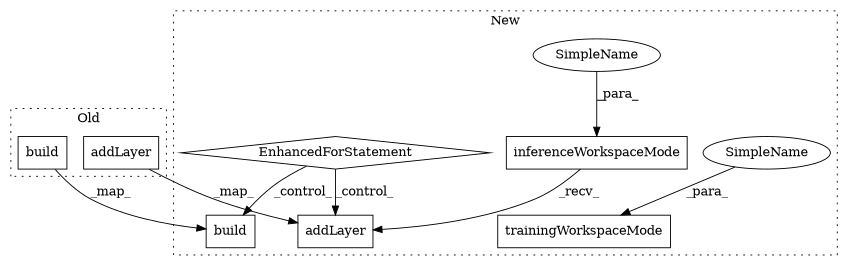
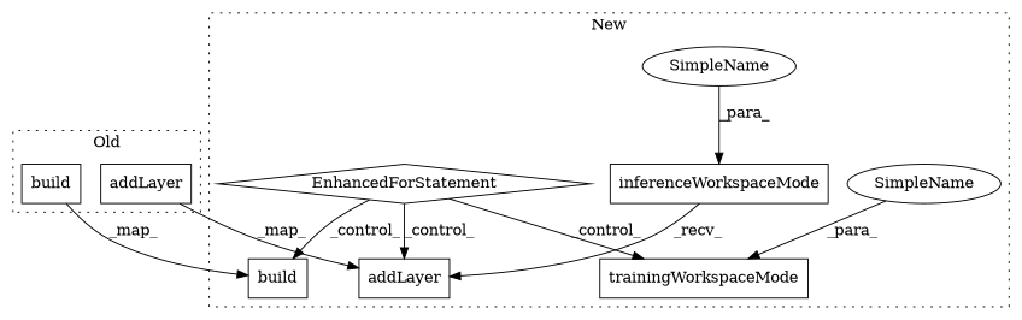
  digraph {
    node [a=32 l="9,1" shape=box]
    n1 [label=addLayer s="2773,2823"]
    n2 [l=7 label=build s=3001]
    n3 [label=addLayer s="3108,3158"]
    n4 [a=70 l="4,2" label=EnhancedForStatement s="2441,2527" shape=diamond]
    n5 [l="22,1" label=trainingWorkspaceMode s="3589,3614"]
    n6 [l="23,1" label=inferenceWorkspaceMode s="2790,2816"]
    n7 [l=7 label=build s=4244]
    n8 [a=42 l=3 label=SimpleName s=2813 shape=ellipse]
    n9 [a=42 l=3 label=SimpleName s=3611 shape=ellipse]
    subgraph cluster_1 {
      label=Old
      style=dotted
      n1
      n2
    }
    subgraph cluster_2 {
      label=New
      style=dotted
      n3
      n4
      n5
      n6
      n7
      n8
      n9
    }
    n1 -> n3 [label=_map_]
    n2 -> n7 [label=_map_]
    n4 -> n3 [label=_control_]
+   n4 -> n5 [label=_control_]
    n4 -> n7 [label=_control_]
    n6 -> n3 [label=_recv_]
    n8 -> n6 [label=_para_]
    n9 -> n5 [label=_para_]
  }
